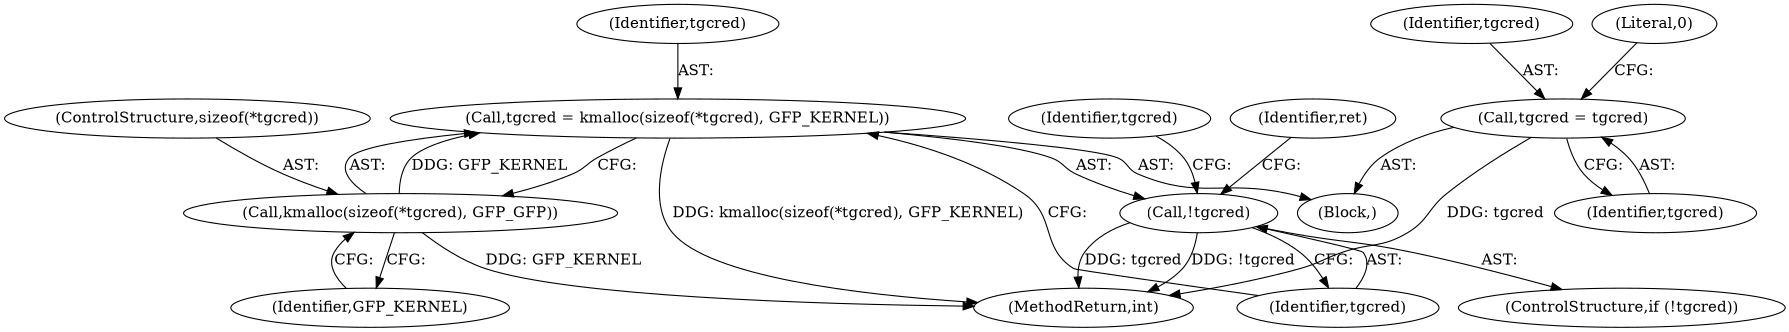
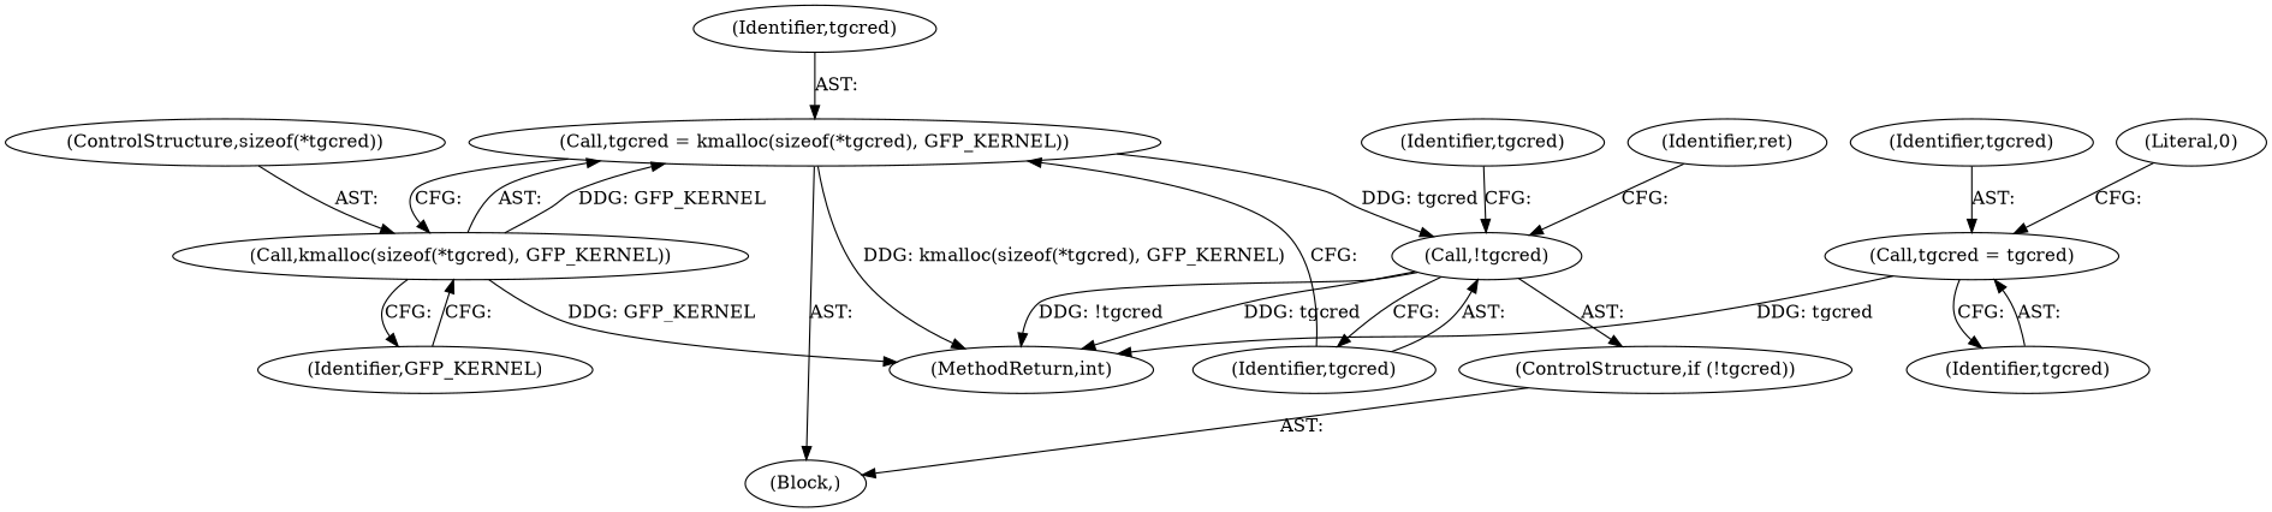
  digraph {
    n1 [label="(Call,tgcred = kmalloc(sizeof(*tgcred), GFP_KERNEL))"]
-   n2 [label="(Call,kmalloc(sizeof(*tgcred), GFP_GFP))"]
+   n2 [label="(Call,kmalloc(sizeof(*tgcred), GFP_KERNEL))"]
    n3 [label="(Call,!tgcred)"]
    n4 [label="(MethodReturn,int)"]
    n5 [label="(Block,)"]
    n6 [label="(Identifier,GFP_KERNEL)"]
    n7 [label="(Identifier,tgcred)"]
    n8 [label="(ControlStructure,if (!tgcred))"]
    n9 [label="(Call,tgcred = tgcred)"]
    n10 [label="(Identifier,tgcred)"]
    n11 [label="(Identifier,tgcred)"]
    n12 [label="(Identifier,tgcred)"]
    n13 [label="(Identifier,ret)"]
    n14 [label="(Identifier,tgcred)"]
    n15 [label="(Literal,0)"]
    n16 [label="(ControlStructure,sizeof(*tgcred))"]
    n1 -> n2 [label="CFG: "]
-   n1 -> n3 [label="AST: "]
+   n1 -> n3 [label="DDG: tgcred"]
    n1 -> n4 [label="DDG: kmalloc(sizeof(*tgcred), GFP_KERNEL)"]
    n1 -> n5 [label="AST: "]
    n2 -> n1 [label="AST: "]
    n2 -> n1 [label="DDG: GFP_KERNEL"]
    n2 -> n4 [label="DDG: GFP_KERNEL"]
    n2 -> n6 [label="CFG: "]
    n3 -> n4 [label="DDG: tgcred"]
    n3 -> n4 [label="DDG: !tgcred"]
    n3 -> n7 [label="CFG: "]
    n3 -> n8 [label="AST: "]
    n6 -> n2 [label="CFG: "]
    n7 -> n1 [label="CFG: "]
    n7 -> n3 [label="AST: "]
    n9 -> n4 [label="DDG: tgcred"]
-   n9 -> n5 [label="AST: "]
+   n8 -> n5 [label="AST: "]
    n9 -> n10 [label="CFG: "]
    n10 -> n9 [label="AST: "]
    n11 -> n1 [label="AST: "]
    n12 -> n3 [label="CFG: "]
    n13 -> n3 [label="CFG: "]
    n14 -> n9 [label="AST: "]
    n15 -> n9 [label="CFG: "]
    n16 -> n2 [label="AST: "]
  }
